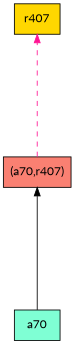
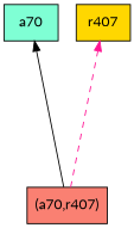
  digraph {
    fontname=Lato
    rankdir=BT
    ranksep=2.0
    node [fontname=Lato shape=record style=filled]
    edge [fontname=Lato]
    n1 [fillcolor=aquamarine label="{a70}"]
    n2 [fillcolor=salmon label="{(a70,r407)}"]
    n3 [fillcolor=gold label="{r407}"]
-   n1 -> n2 [color=black style=solid]
+   n2 -> n1 [color=black style=solid]
    n2 -> n3 [color=deeppink style=dashed]
  }
